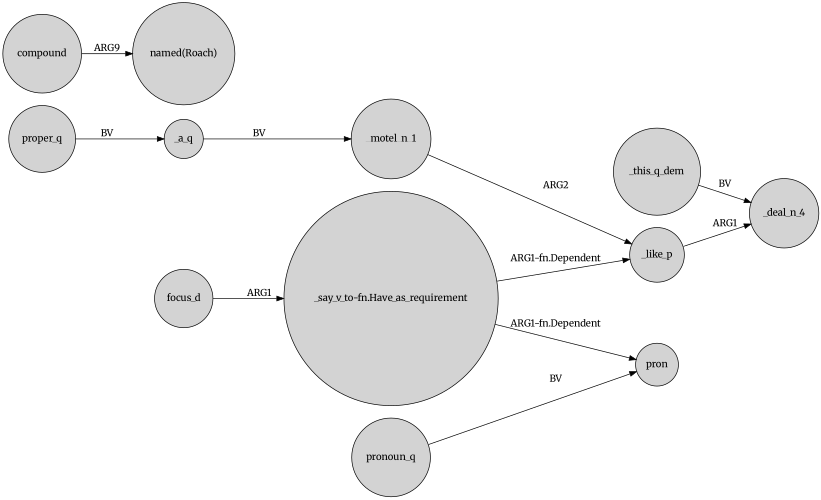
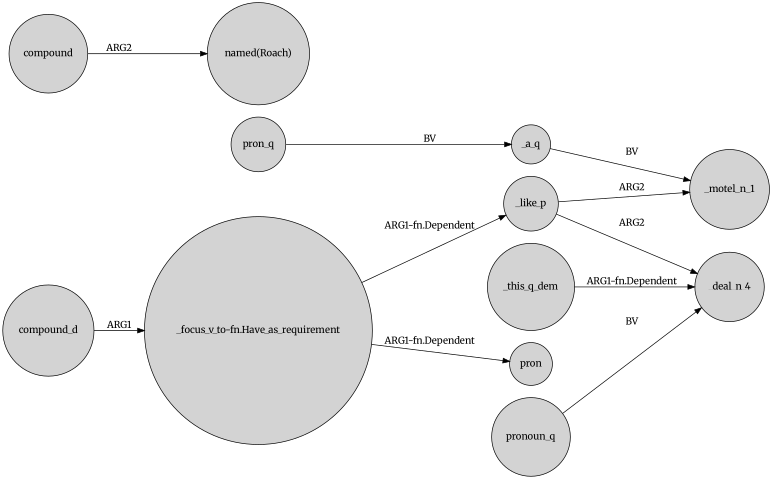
  digraph {
    fontname=Merriweather
    rankdir=LR
    node [fontname=Merriweather shape=circle style=filled]
    edge [fontname=Merriweather]
    _like_p
    _motel_n_1
    n3 [label=_deal_n_4]
-   "_say_v_to-fn.Have_as_requirement"
+   "_say_v_to-fn.Have_as_requirement" [label="_focus_v_to-fn.Have_as_requirement"]
    pron
-   focus_d
+   focus_d [label=compound_d]
    compound
    "named(Roach)"
    _a_q
    _this_q_dem
    pronoun_q
-   proper_q
-   _motel_n_1 -> _like_p [label=ARG2]
-   _like_p -> n3 [label=ARG1]
+   proper_q [label=pron_q]
+   _like_p -> _motel_n_1 [label=ARG2]
+   _like_p -> n3 [label=ARG2]
    "_say_v_to-fn.Have_as_requirement" -> _like_p [label="ARG1-fn.Dependent"]
    "_say_v_to-fn.Have_as_requirement" -> pron [label="ARG1-fn.Dependent"]
    focus_d -> "_say_v_to-fn.Have_as_requirement" [label=ARG1]
-   compound -> "named(Roach)" [label=ARG9]
+   compound -> "named(Roach)" [label=ARG2]
    _a_q -> _motel_n_1 [label=BV]
-   _this_q_dem -> n3 [label=BV]
-   pronoun_q -> pron [label=BV]
+   _this_q_dem -> n3 [label="ARG1-fn.Dependent"]
+   pronoun_q -> n3 [label=BV]
    proper_q -> _a_q [label=BV]
  }
